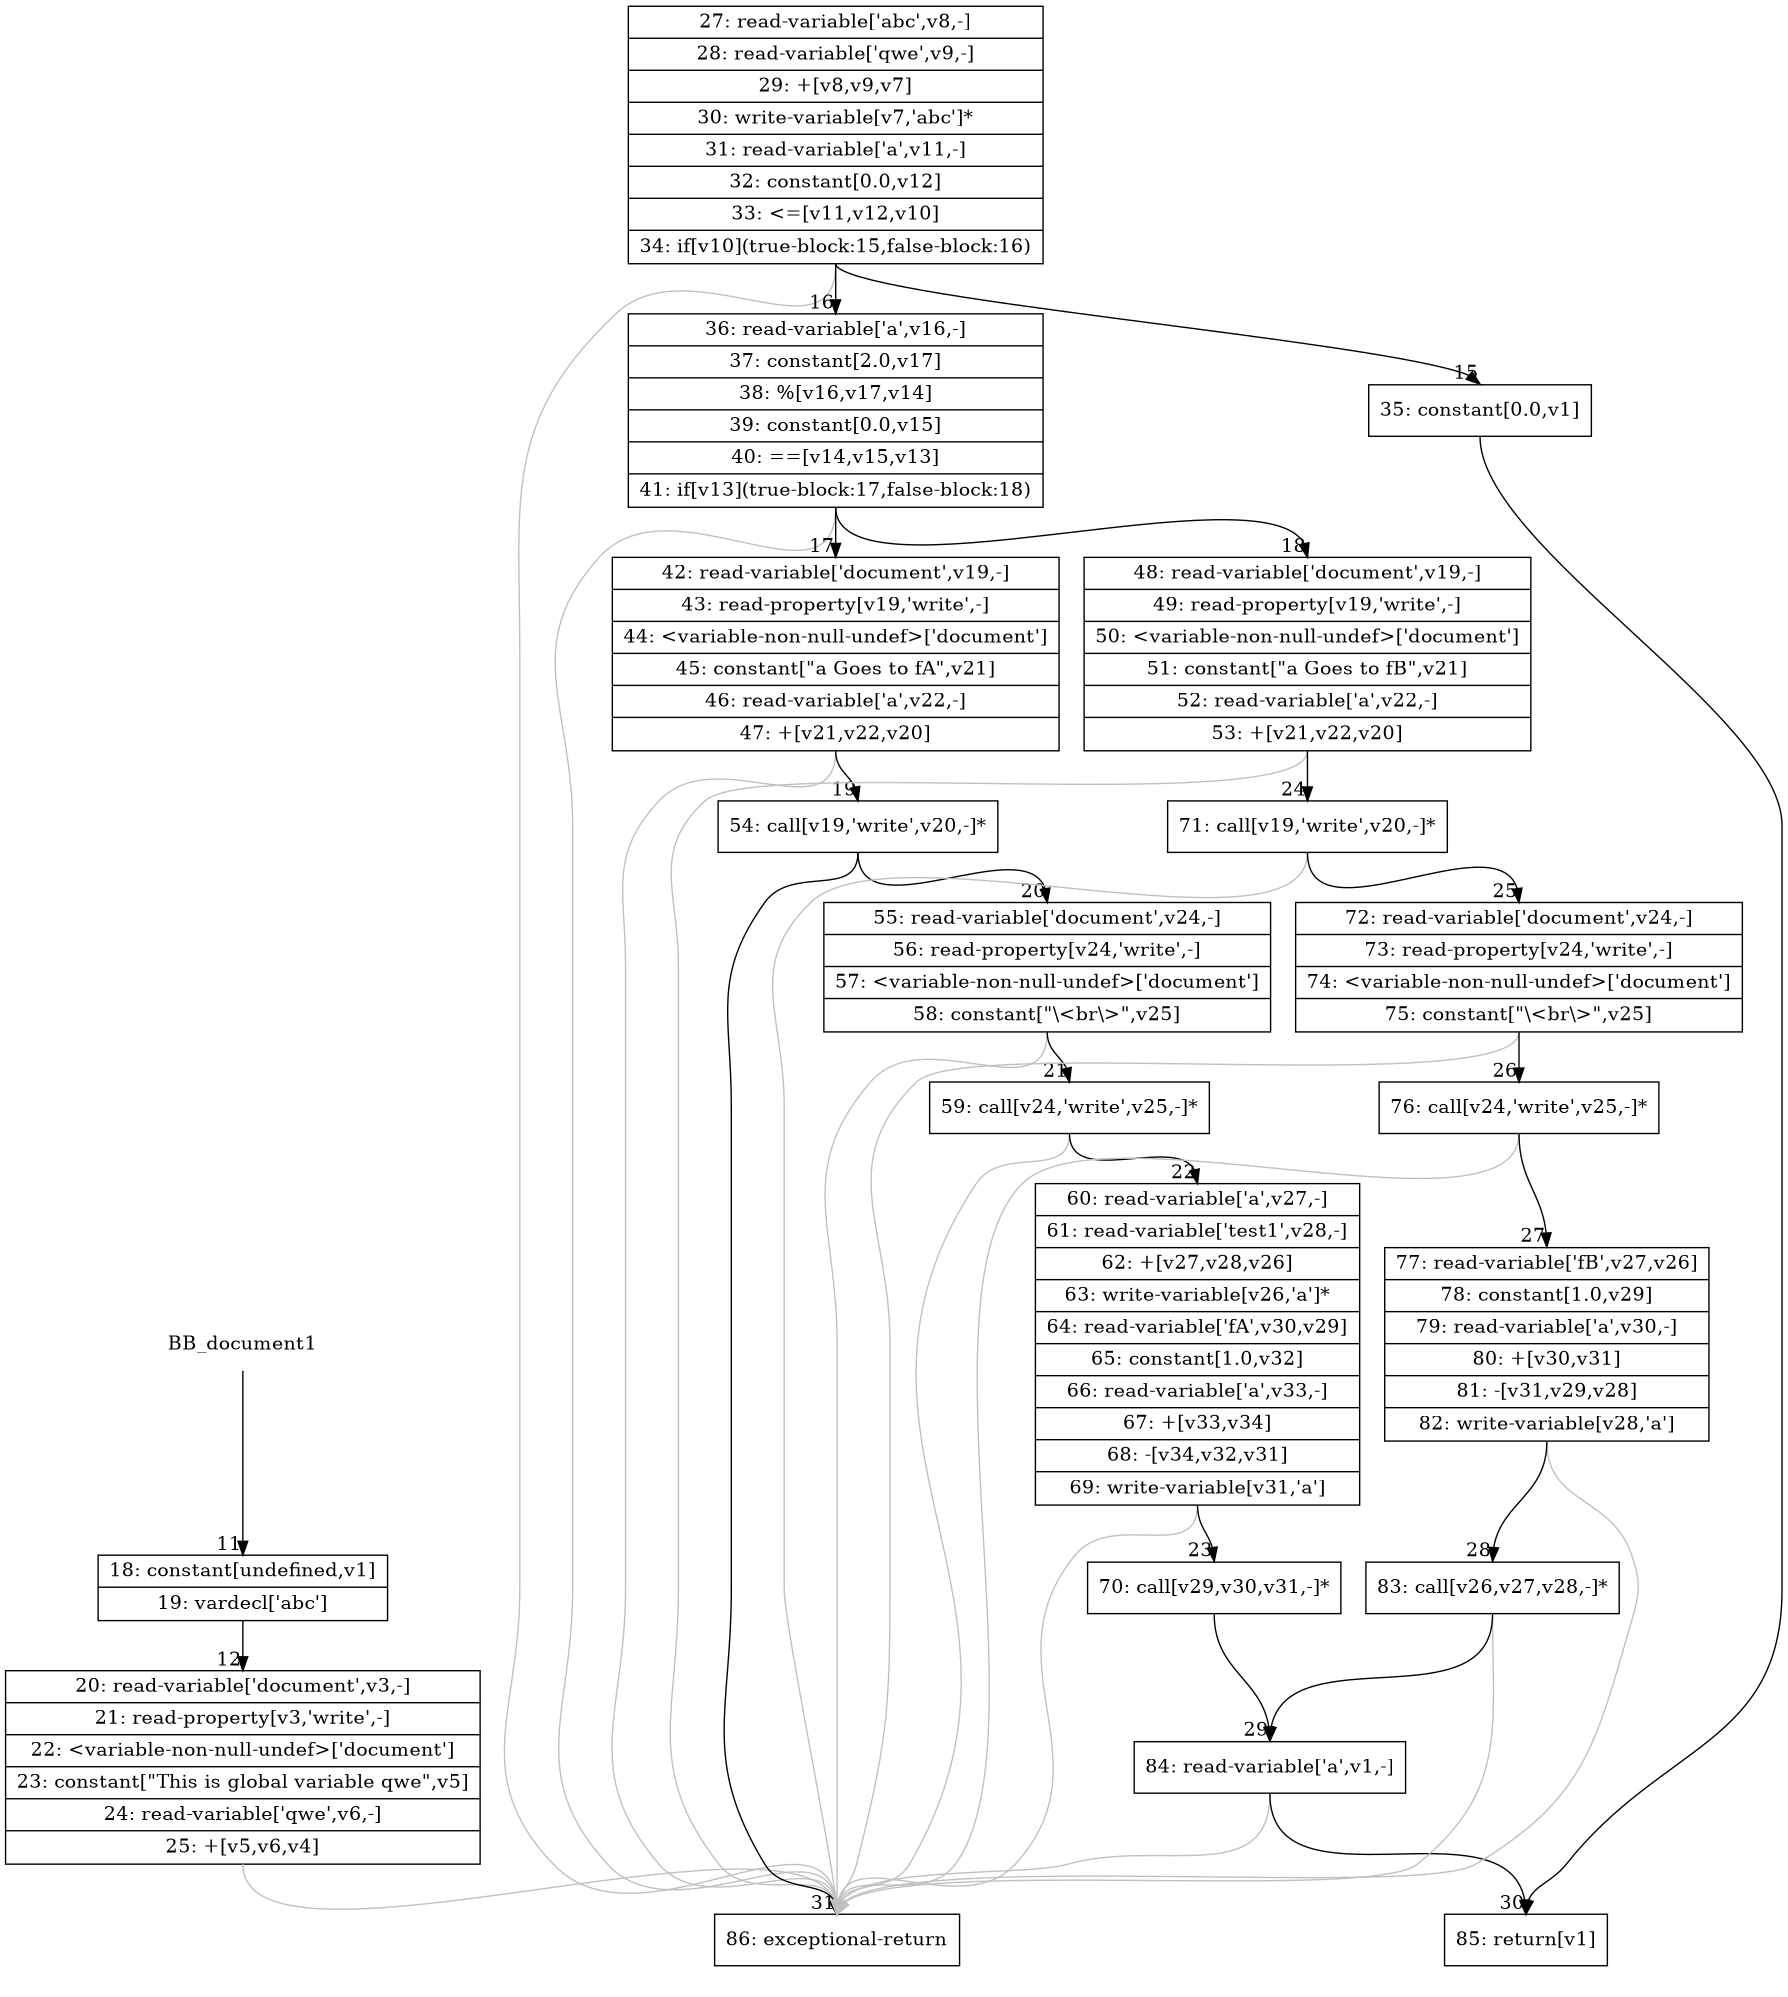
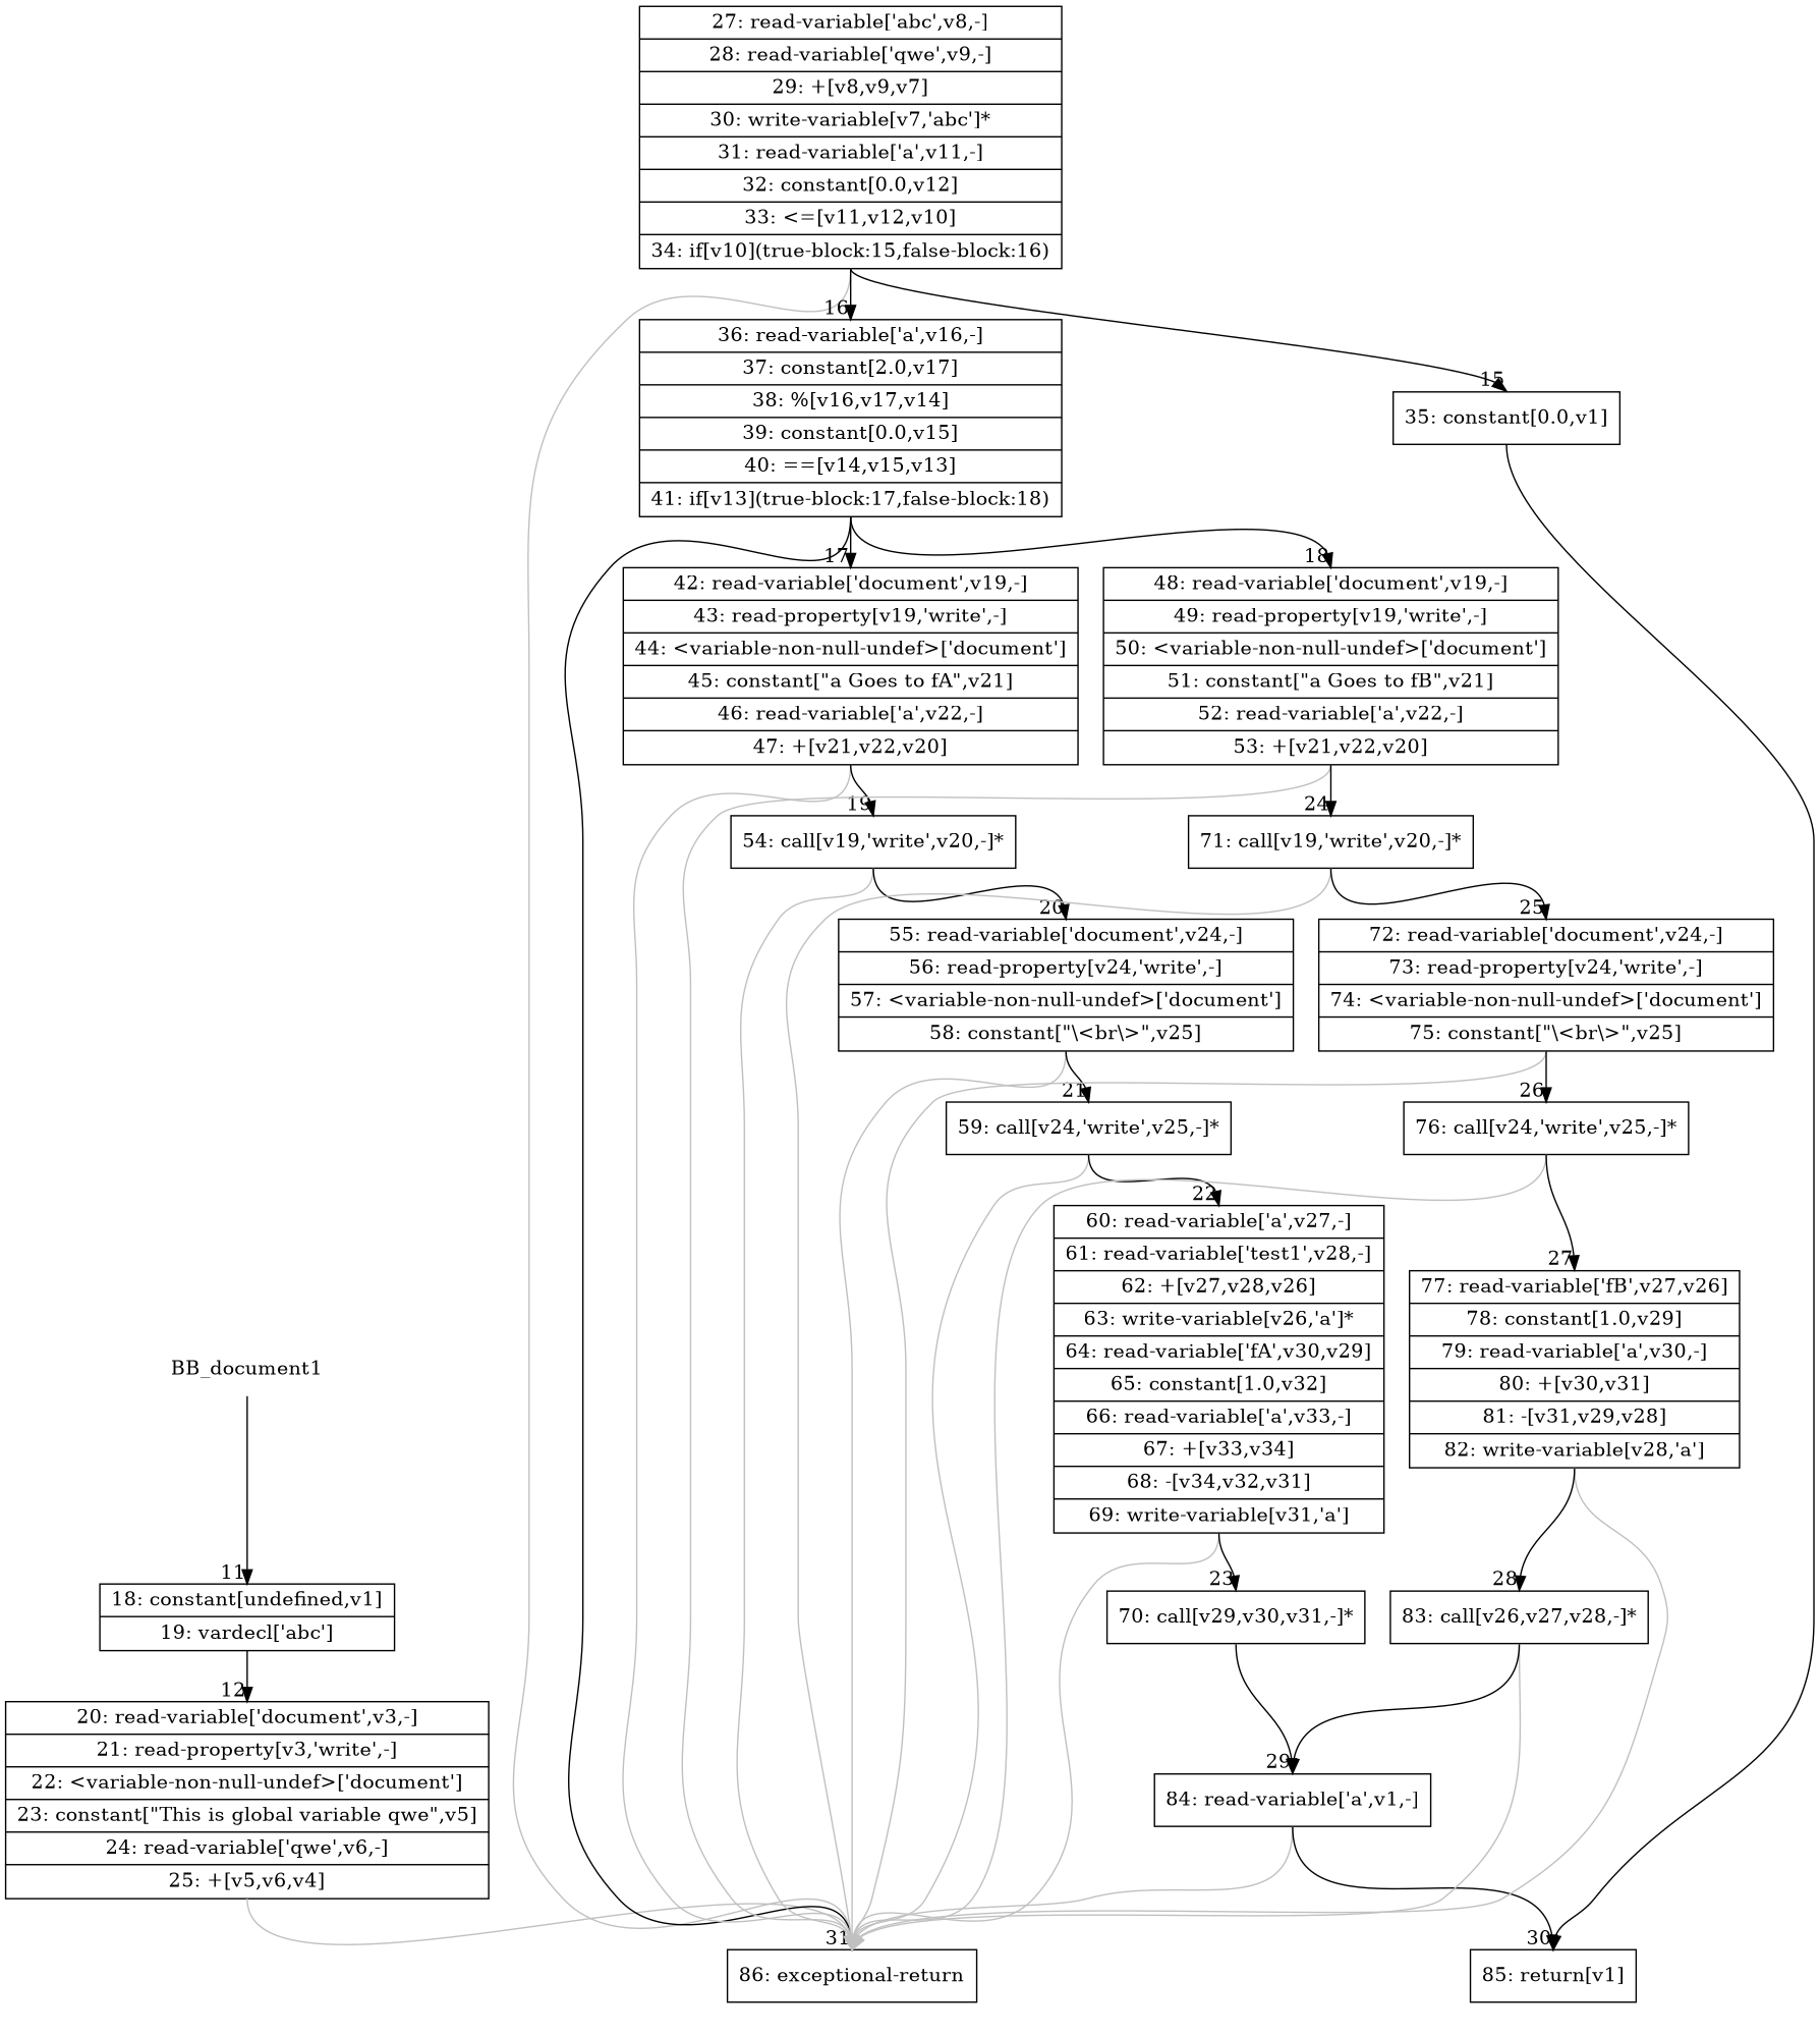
  digraph {
    rankdir=TD
    node [shape=record]
    edge [headport=n tailport=s]
    n1 [label=BB_document1 shape=none]
    n2 [label="{18: constant[undefined,v1]|19: vardecl['abc']}"]
    n3 [label="{20: read-variable['document',v3,-]|21: read-property[v3,'write',-]|22: \<variable-non-null-undef\>['document']|23: constant[\"This is global variable qwe\",v5]|24: read-variable['qwe',v6,-]|25: +[v5,v6,v4]}"]
    n4 [label="{86: exceptional-return}"]
    n5 [label="{27: read-variable['abc',v8,-]|28: read-variable['qwe',v9,-]|29: +[v8,v9,v7]|30: write-variable[v7,'abc']*|31: read-variable['a',v11,-]|32: constant[0.0,v12]|33: \<=[v11,v12,v10]|34: if[v10](true-block:15,false-block:16)}"]
    n6 [label="{35: constant[0.0,v1]}"]
    n7 [label="{36: read-variable['a',v16,-]|37: constant[2.0,v17]|38: %[v16,v17,v14]|39: constant[0.0,v15]|40: ==[v14,v15,v13]|41: if[v13](true-block:17,false-block:18)}"]
    n8 [label="{85: return[v1]}"]
    n9 [label="{42: read-variable['document',v19,-]|43: read-property[v19,'write',-]|44: \<variable-non-null-undef\>['document']|45: constant[\"a Goes to fA\",v21]|46: read-variable['a',v22,-]|47: +[v21,v22,v20]}"]
    n10 [label="{48: read-variable['document',v19,-]|49: read-property[v19,'write',-]|50: \<variable-non-null-undef\>['document']|51: constant[\"a Goes to fB\",v21]|52: read-variable['a',v22,-]|53: +[v21,v22,v20]}"]
    n11 [label="{54: call[v19,'write',v20,-]*}"]
    n12 [label="{71: call[v19,'write',v20,-]*}"]
    n13 [label="{55: read-variable['document',v24,-]|56: read-property[v24,'write',-]|57: \<variable-non-null-undef\>['document']|58: constant[\"\\\<br\\\>\",v25]}"]
    n14 [label="{72: read-variable['document',v24,-]|73: read-property[v24,'write',-]|74: \<variable-non-null-undef\>['document']|75: constant[\"\\\<br\\\>\",v25]}"]
    n15 [label="{59: call[v24,'write',v25,-]*}"]
    n16 [label="{76: call[v24,'write',v25,-]*}"]
    n17 [label="{60: read-variable['a',v27,-]|61: read-variable['test1',v28,-]|62: +[v27,v28,v26]|63: write-variable[v26,'a']*|64: read-variable['fA',v30,v29]|65: constant[1.0,v32]|66: read-variable['a',v33,-]|67: +[v33,v34]|68: -[v34,v32,v31]|69: write-variable[v31,'a']}"]
    n18 [label="{70: call[v29,v30,v31,-]*}"]
    n19 [label="{84: read-variable['a',v1,-]}"]
    n20 [label="{77: read-variable['fB',v27,v26]|78: constant[1.0,v29]|79: read-variable['a',v30,-]|80: +[v30,v31]|81: -[v31,v29,v28]|82: write-variable[v28,'a']}"]
    n21 [label="{83: call[v26,v27,v28,-]*}"]
    n1 -> n2 [headlabel="    11"]
    n2 -> n3 [headlabel="      12"]
    n3 -> n4 [color=gray headlabel="      31"]
    n5 -> n4 [color=gray]
    n5 -> n6 [headlabel="      15"]
    n5 -> n7 [headlabel="      16"]
    n6 -> n8 [headlabel="      30"]
-   n7 -> n4 [color=gray]
+   n7 -> n4 [color=black]
    n7 -> n9 [headlabel="      17"]
    n7 -> n10 [headlabel="      18"]
    n9 -> n4 [color=gray]
    n9 -> n11 [headlabel="      19"]
    n10 -> n4 [color=gray]
    n10 -> n12 [headlabel="      24"]
-   n11 -> n4 [color=black]
+   n11 -> n4 [color=gray]
    n11 -> n13 [headlabel="      20"]
    n12 -> n4 [color=gray]
    n12 -> n14 [headlabel="      25"]
    n13 -> n4 [color=gray]
    n13 -> n15 [headlabel="      21"]
    n14 -> n4 [color=gray]
    n14 -> n16 [headlabel="      26"]
    n15 -> n4 [color=gray]
    n15 -> n17 [headlabel="      22"]
    n16 -> n4 [color=gray]
    n16 -> n20 [headlabel="      27"]
    n17 -> n4 [color=gray]
    n17 -> n18 [headlabel="      23"]
    n18 -> n19 [headlabel="      29"]
    n19 -> n4 [color=gray]
    n19 -> n8
    n20 -> n4 [color=gray]
    n20 -> n21 [headlabel="      28"]
    n21 -> n4 [color=gray]
    n21 -> n19
  }
